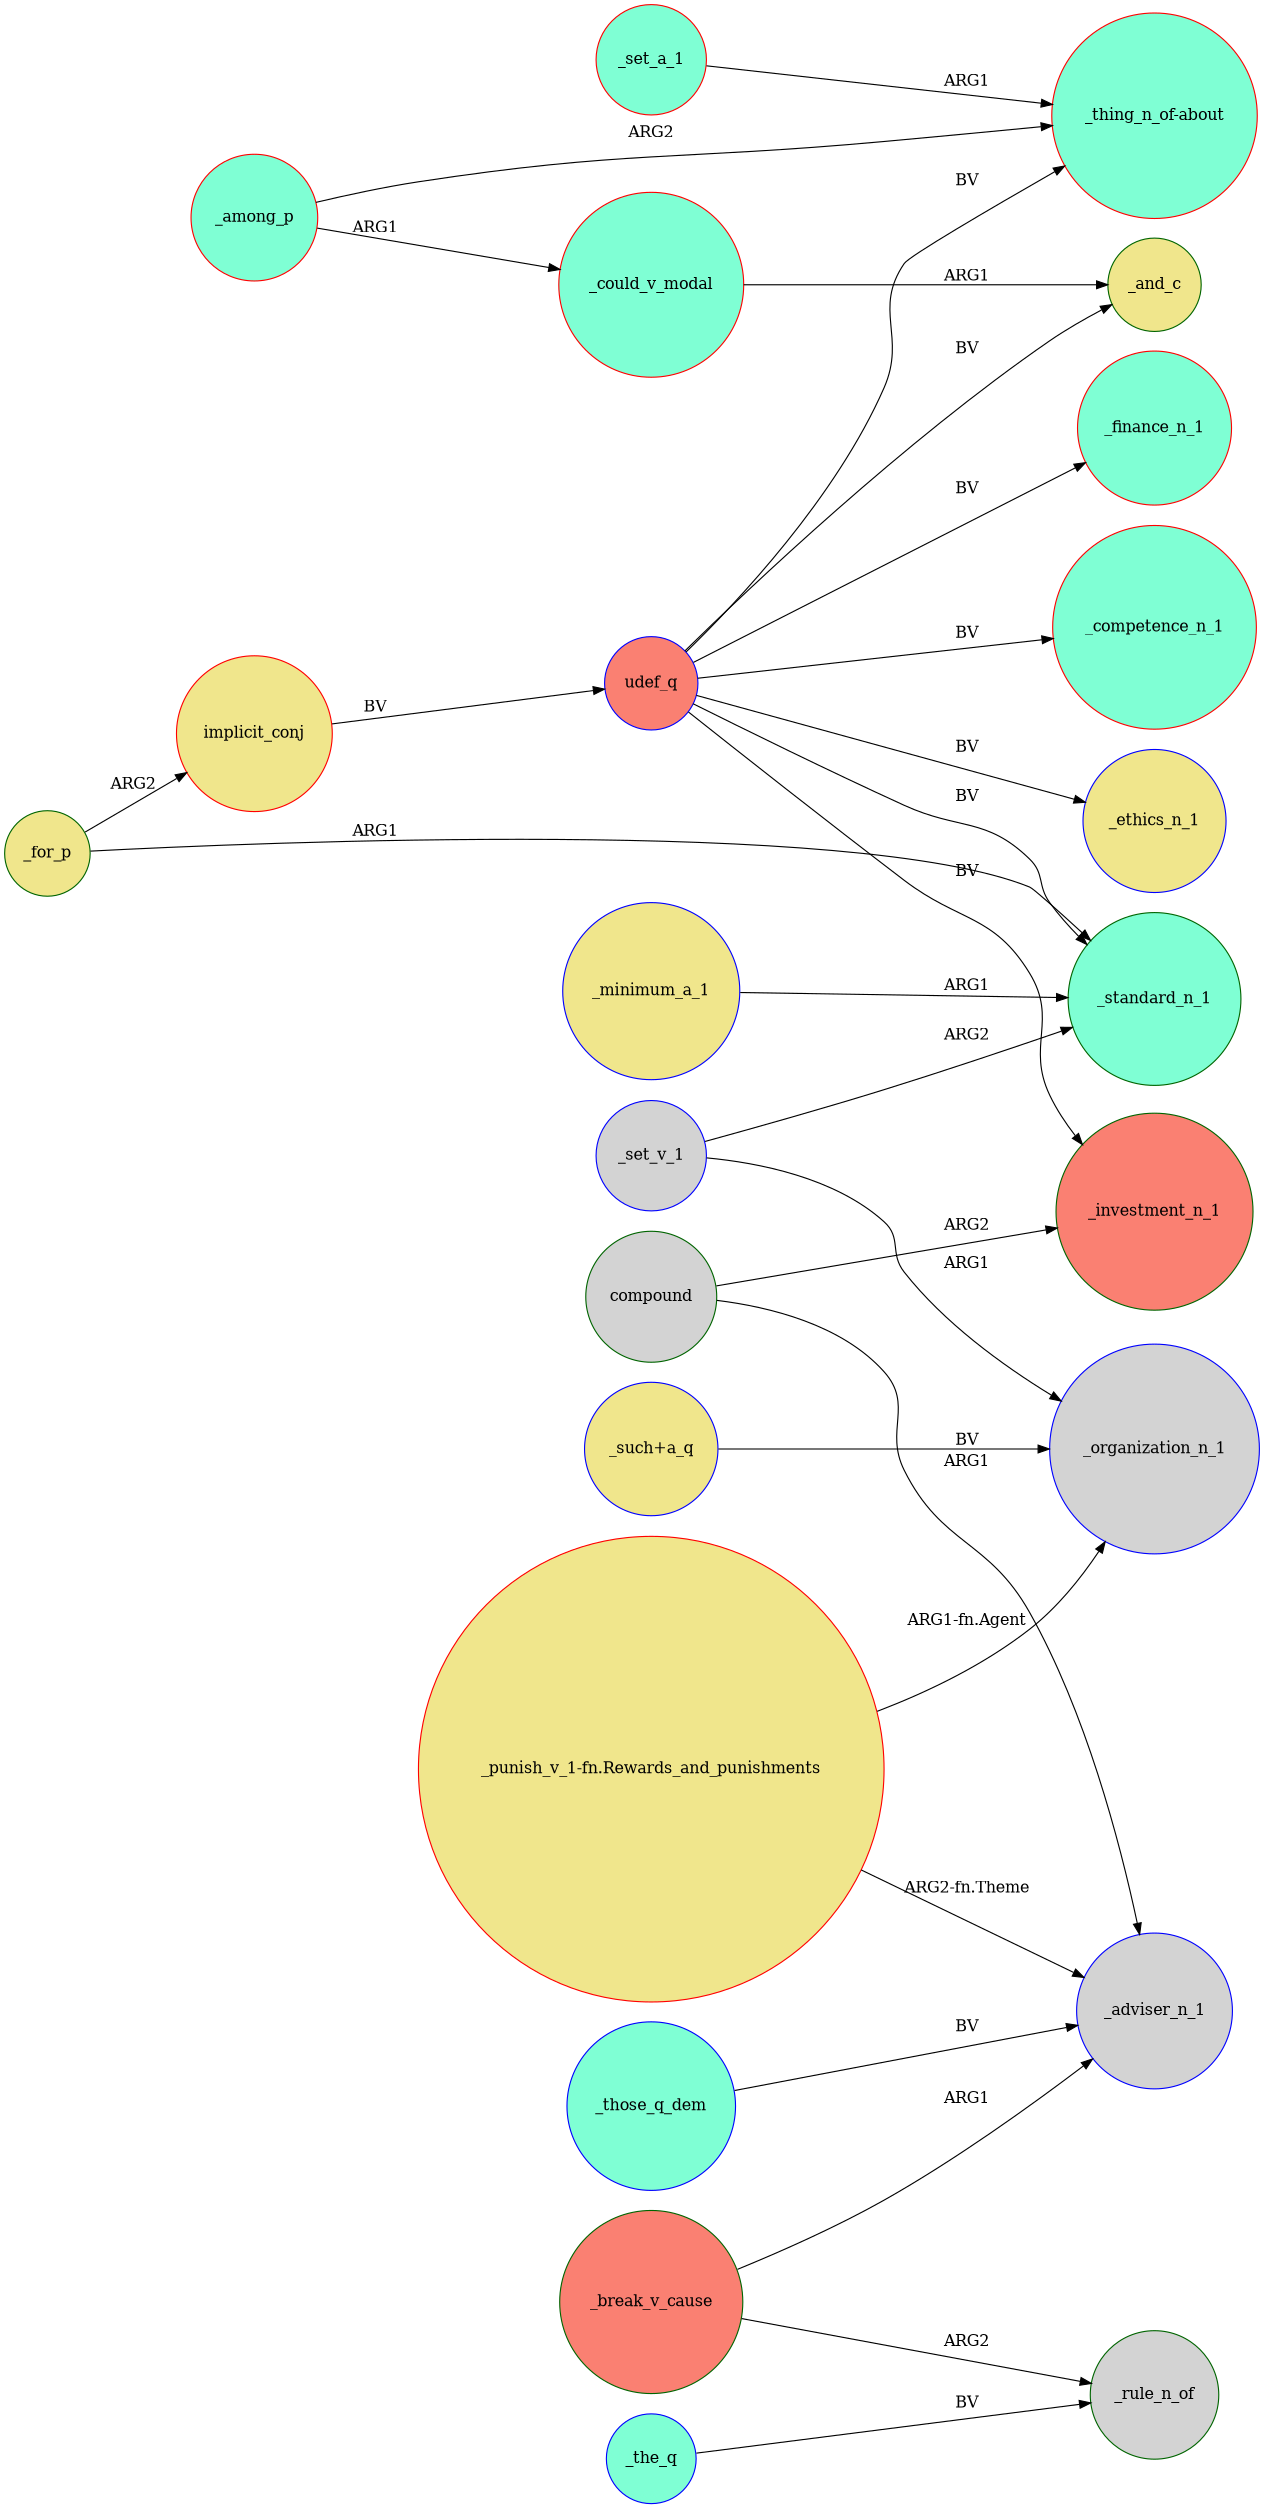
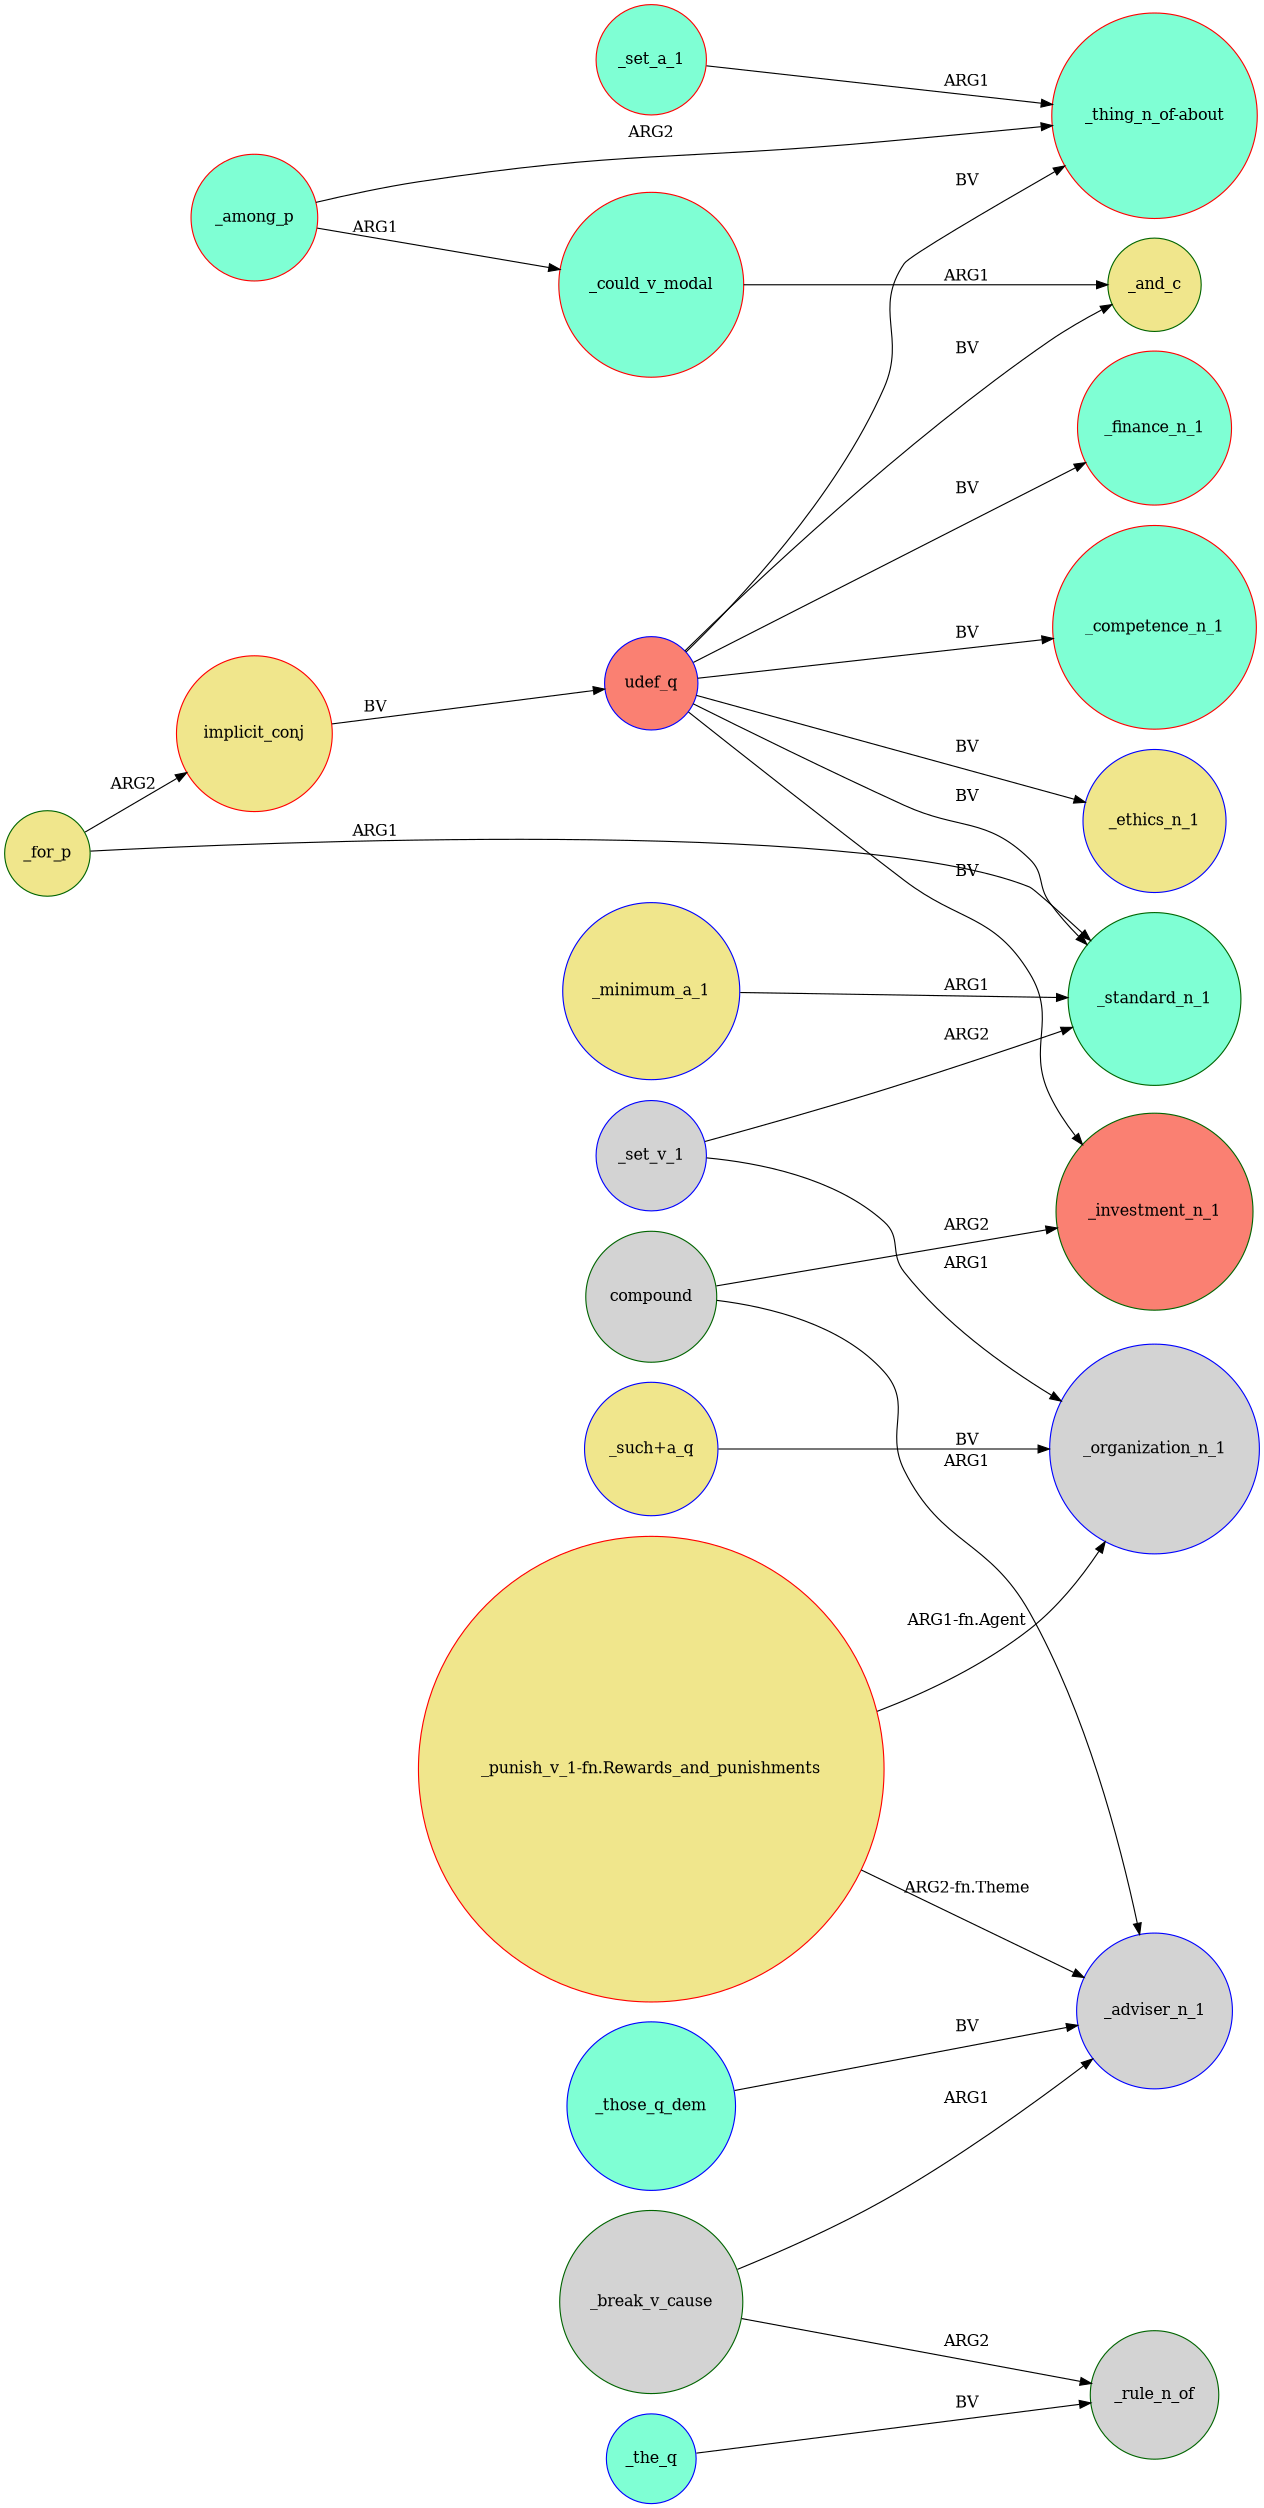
  digraph {
    rankdir=LR
    node [color=blue fillcolor=aquamarine shape=circle style=filled]
    _among_p [color=red]
    _could_v_modal [color=red]
    "_thing_n_of-about" [color=red]
    _and_c [color=darkgreen fillcolor=khaki]
    udef_q [fillcolor=salmon]
    _ethics_n_1 [fillcolor=khaki]
    _standard_n_1 [color=darkgreen]
    _finance_n_1 [color=red]
    _competence_n_1 [color=red]
    _investment_n_1 [color=darkgreen fillcolor=salmon]
    implicit_conj [color=red fillcolor=khaki]
    _set_v_1 [fillcolor=lightgrey]
    _organization_n_1 [fillcolor=lightgrey]
    _for_p [color=darkgreen fillcolor=khaki]
    _minimum_a_1 [fillcolor=khaki]
    _adviser_n_1 [fillcolor=lightgrey]
    _those_q_dem
-   _break_v_cause [color=darkgreen fillcolor=salmon]
+   _break_v_cause [color=darkgreen fillcolor=lightgrey]
    _rule_n_of [color=darkgreen fillcolor=lightgrey]
    compound [color=darkgreen fillcolor=lightgrey]
    n21 [color=red label=_set_a_1]
    "_punish_v_1-fn.Rewards_and_punishments" [color=red fillcolor=khaki]
    _the_q
    "_such+a_q" [fillcolor=khaki]
    _among_p -> _could_v_modal [label=ARG1]
    _among_p -> "_thing_n_of-about" [label=ARG2]
    _could_v_modal -> _and_c [label=ARG1]
    udef_q -> "_thing_n_of-about" [label=BV]
    udef_q -> _and_c [label=BV]
    udef_q -> _ethics_n_1 [label=BV]
    udef_q -> _standard_n_1 [label=BV]
    udef_q -> _finance_n_1 [label=BV]
    udef_q -> _competence_n_1 [label=BV]
    udef_q -> _investment_n_1 [label=BV]
    implicit_conj -> udef_q [label=BV]
    _set_v_1 -> _standard_n_1 [label=ARG2]
    _set_v_1 -> _organization_n_1 [label=ARG1]
    _for_p -> _standard_n_1 [label=ARG1]
    _for_p -> implicit_conj [label=ARG2]
    _minimum_a_1 -> _standard_n_1 [label=ARG1]
    _those_q_dem -> _adviser_n_1 [label=BV]
    _break_v_cause -> _adviser_n_1 [label=ARG1]
    _break_v_cause -> _rule_n_of [label=ARG2]
    compound -> _investment_n_1 [label=ARG2]
    compound -> _adviser_n_1 [label=ARG1]
    n21 -> "_thing_n_of-about" [label=ARG1]
    "_punish_v_1-fn.Rewards_and_punishments" -> _organization_n_1 [label="ARG1-fn.Agent"]
    "_punish_v_1-fn.Rewards_and_punishments" -> _adviser_n_1 [label="ARG2-fn.Theme"]
    _the_q -> _rule_n_of [label=BV]
    "_such+a_q" -> _organization_n_1 [label=BV]
  }
